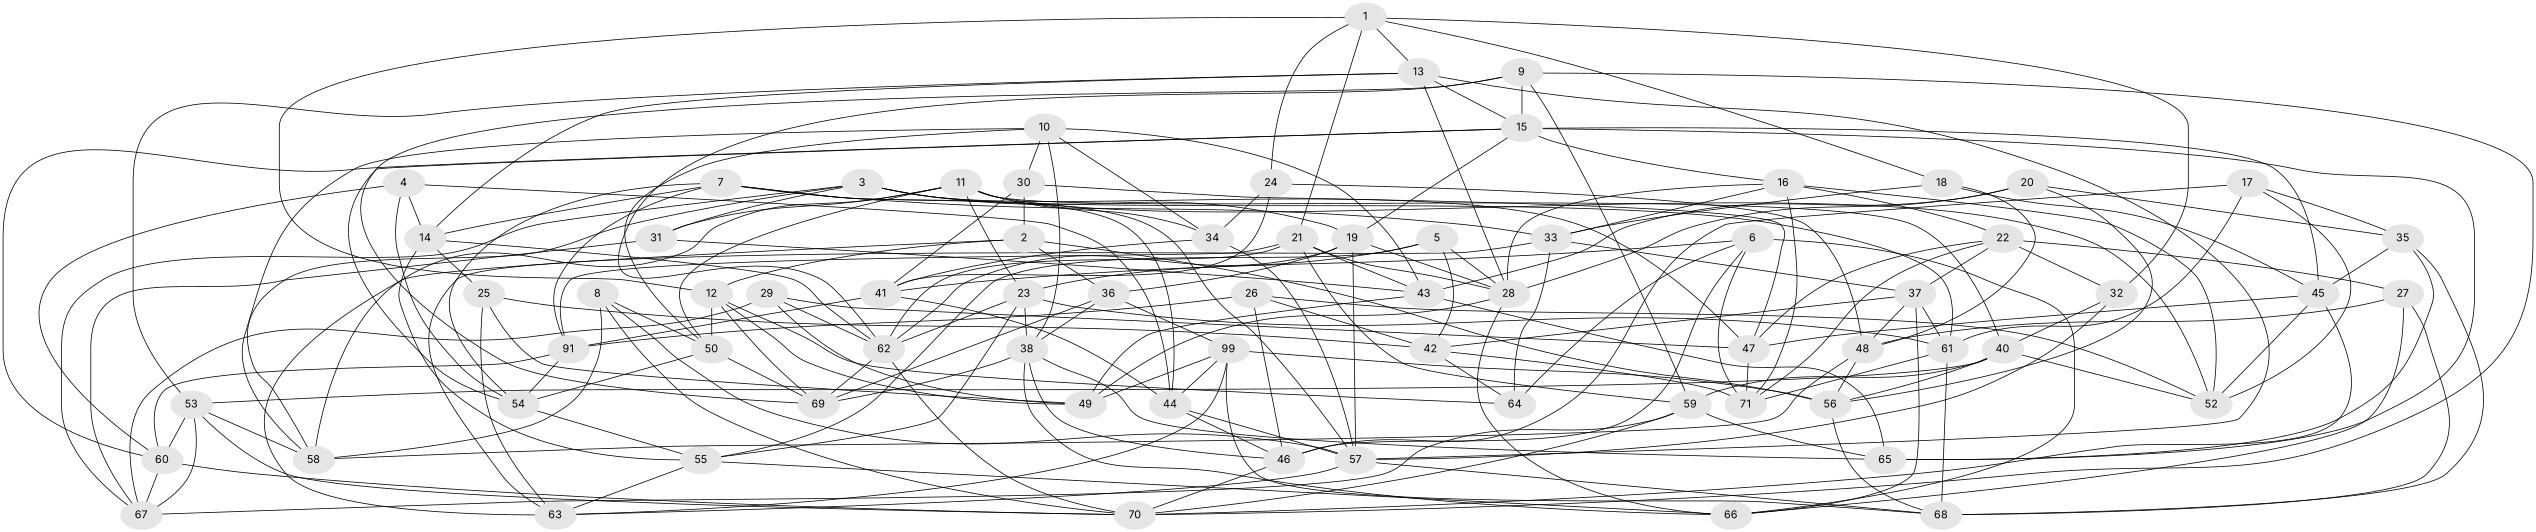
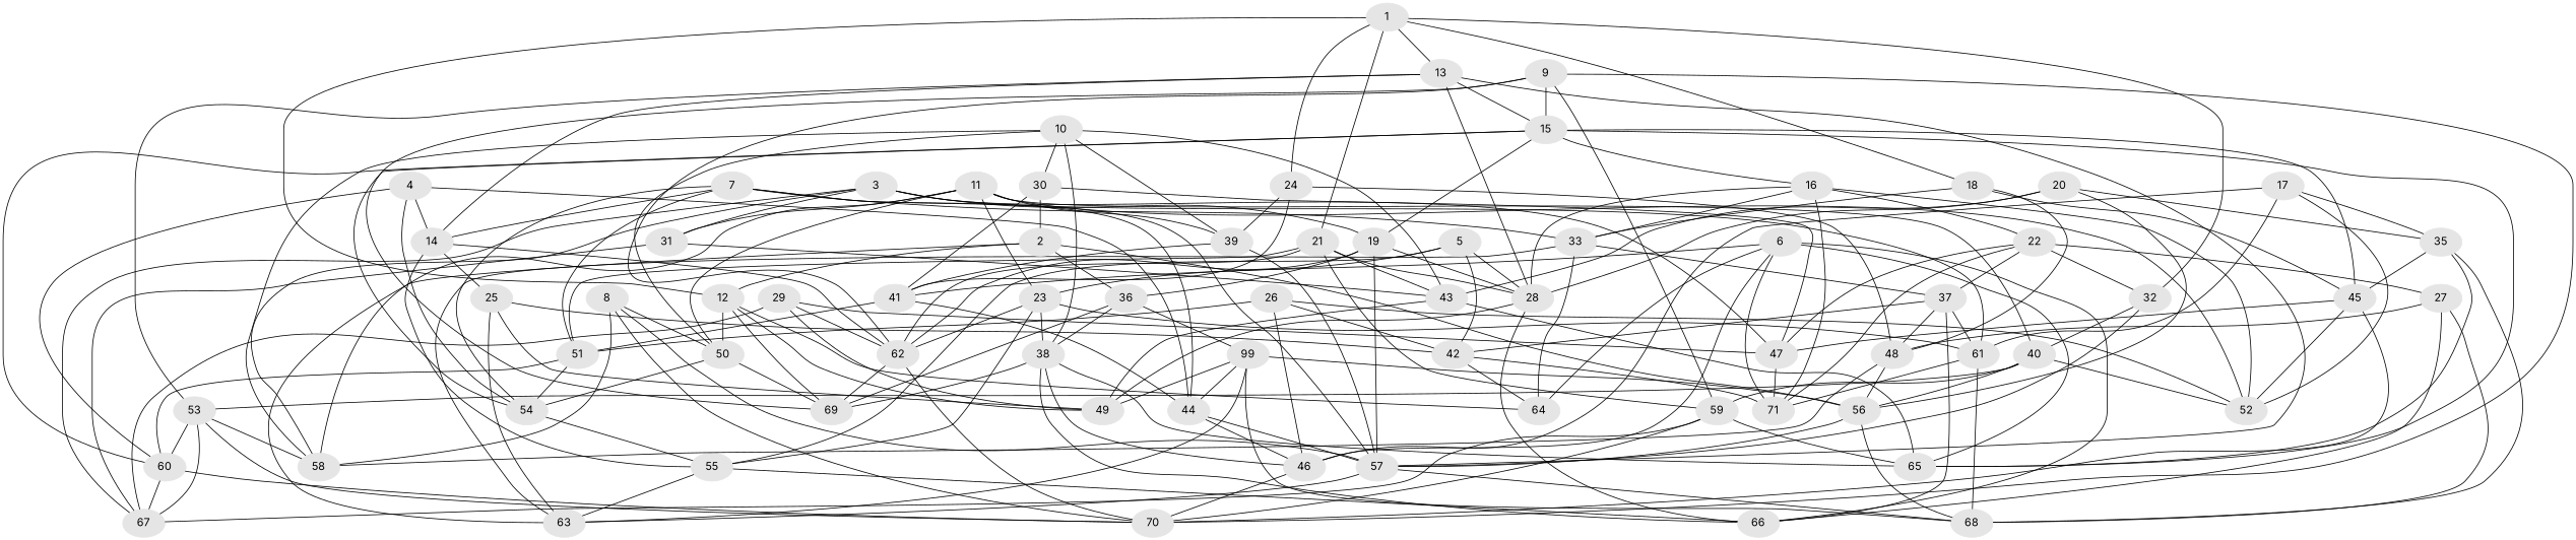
  graph {
    fontname=Inter
    node [color=gray90 fontname=Inter style=filled]
    edge [fontname=Inter weight=1.0]
    1
    12
    13
    18
    21
    24
    32
    64
    50
    69
    49
    14
    28
    57
    15
    53
    33
    45
    48
-   51 [label=91]
+   51
    59
    62
    43
    41
-   34
+   34 [label=39]
    40
    2
    36
    56
    63
    38
    n32 [label=99]
    68
    3
    19
    31
    47
    58
    61
    67
    71
    4
    44
    54
    60
    55
    25
    46
    70
    5
    23
    42
    66
    6
    65
    7
    37
    8
    9
    16
    10
    30
    11
    52
    22
    27
    17
    35
    20
    26
    29
    1 -- 12
    1 -- 13
    1 -- 18
    1 -- 21
    1 -- 24
    1 -- 32
    12 -- 64
    12 -- 50
    12 -- 69
    12 -- 49
    13 -- 14
    13 -- 28
    13 -- 57
    13 -- 15
    13 -- 53
    18 -- 33
    18 -- 45
    18 -- 48
    21 -- 28
    21 -- 51
    21 -- 59
    21 -- 62
    21 -- 43
    24 -- 48
    24 -- 41
    24 -- 34
    32 -- 57
    32 -- 40
    50 -- 69
    50 -- 54
    14 -- 62
    14 -- 55
    14 -- 25
    28 -- 49
    28 -- 66
    57 -- 63
    57 -- 68
    15 -- 45
    15 -- 19
    15 -- 54
    15 -- 60
    15 -- 65
    15 -- 16
    53 -- 58
    53 -- 67
    53 -- 60
    53 -- 70
    33 -- 64
    33 -- 63
    33 -- 37
    45 -- 47
    45 -- 70
    45 -- 52
    48 -- 56
    48 -- 58
    51 -- 54
    51 -- 60
    59 -- 67
    59 -- 70
    59 -- 65
    62 -- 69
    62 -- 70
    43 -- 49
    43 -- 65
    41 -- 51
    41 -- 44
    34 -- 57
    34 -- 41
    40 -- 53
    40 -- 59
    40 -- 56
    40 -- 52
    2 -- 12
    2 -- 36
    2 -- 56
    2 -- 63
    36 -- 69
    36 -- 38
    36 -- n32
+   56 -- 57
    56 -- 68
    38 -- 69
    38 -- 46
    38 -- 66
    38 -- 65
    n32 -- 49
    n32 -- 56
    n32 -- 63
    n32 -- 68
    n32 -- 44
    3 -- 19
    3 -- 31
    3 -- 47
    3 -- 58
    3 -- 61
    3 -- 67
    19 -- 28
    19 -- 57
    19 -- 62
    19 -- 36
    31 -- 43
    31 -- 67
    47 -- 71
    61 -- 68
    61 -- 71
    4 -- 14
    4 -- 44
    4 -- 54
    4 -- 60
    44 -- 57
    44 -- 46
    54 -- 55
    60 -- 67
    60 -- 70
    55 -- 63
    55 -- 66
    25 -- 49
    25 -- 63
    25 -- 42
    46 -- 70
    5 -- 28
    5 -- 55
    5 -- 23
    5 -- 42
    23 -- 62
    23 -- 38
    23 -- 61
    23 -- 55
    42 -- 64
    42 -- 71
    6 -- 64
    6 -- 41
    6 -- 71
    6 -- 46
    6 -- 66
+   6 -- 65
    7 -- 14
    7 -- 57
    7 -- 33
    7 -- 51
    7 -- 44
    7 -- 54
    37 -- 48
    37 -- 61
    37 -- 42
    37 -- 66
    8 -- 50
    8 -- 57
    8 -- 58
    8 -- 70
    9 -- 69
    9 -- 15
    9 -- 59
    9 -- 62
    9 -- 70
    16 -- 28
    16 -- 33
    16 -- 71
    16 -- 52
    16 -- 22
    10 -- 50
    10 -- 43
    10 -- 34
    10 -- 38
    10 -- 58
    10 -- 30
    30 -- 41
    30 -- 2
    30 -- 47
    11 -- 50
    11 -- 34 [weight=2.0]
    11 -- 40
    11 -- 31
    11 -- 58
    11 -- 23
    11 -- 52
    22 -- 32
    22 -- 47
    22 -- 71
    22 -- 37
    22 -- 27
    27 -- 48
    27 -- 68
    27 -- 66
    17 -- 61
    17 -- 46
    17 -- 52
    17 -- 35
    35 -- 45
    35 -- 68
    35 -- 65
    20 -- 28
    20 -- 43
    20 -- 56
    20 -- 35
    26 -- 51
    26 -- 46
    26 -- 42
    26 -- 52
    29 -- 49
    29 -- 62
    29 -- 47
    29 -- 67
  }
